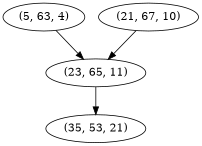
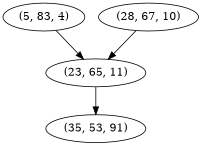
  digraph {
-   "(5, 83, 4)" [label="(5, 63, 4)"]
+   "(5, 83, 4)"
    "(23, 65, 11)"
-   "(21, 67, 10)"
-   "(35, 53, 21)"
+   "(21, 67, 10)" [label="(28, 67, 10)"]
+   "(35, 53, 21)" [label="(35, 53, 91)"]
    "(5, 83, 4)" -> "(23, 65, 11)"
    "(23, 65, 11)" -> "(35, 53, 21)"
    "(21, 67, 10)" -> "(23, 65, 11)"
  }
